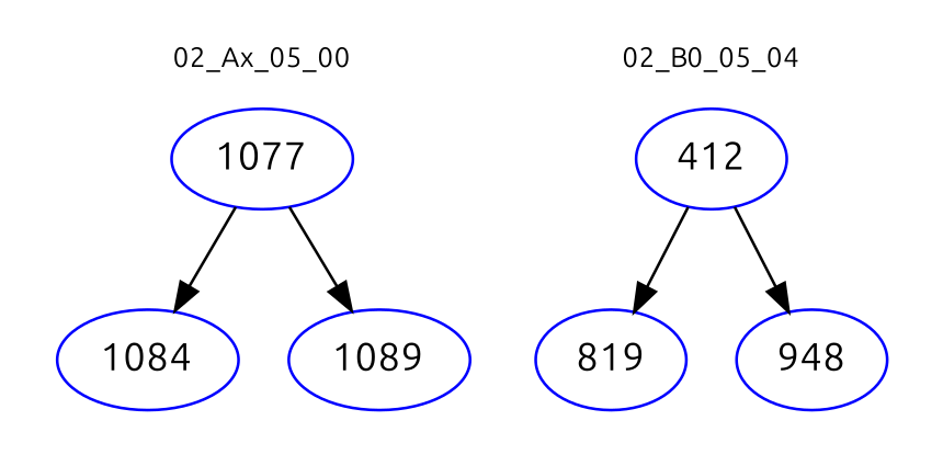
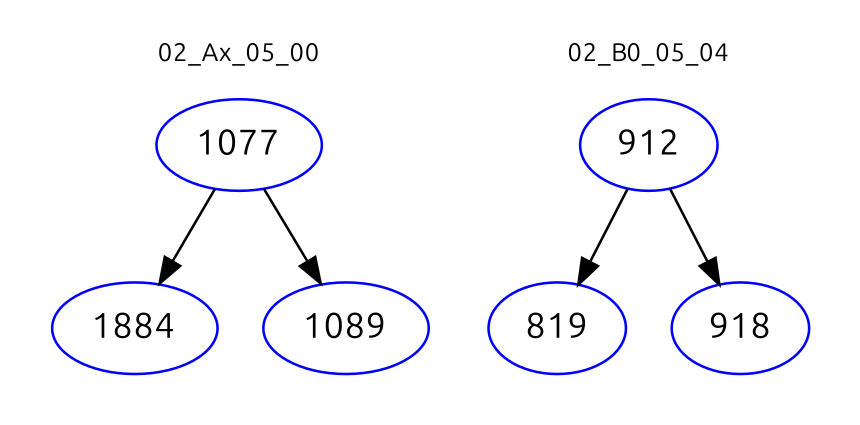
  digraph {
    fontname=Ubuntu
    node [color=blue fontname=Ubuntu]
    edge [color=black fontname=Ubuntu]
    n1 [label=1077]
-   n2 [label=1084]
+   n2 [label=1884]
    n3 [label=1089]
-   n4 [label=412]
+   n4 [label=912]
    n5 [label=819]
-   n6 [label=948]
+   n6 [label=918]
    subgraph cluster_1 {
      color=white
      fontsize=10
      label="02_Ax_05_00"
      n1
      n2
      n3
    }
    subgraph cluster_2 {
      color=white
      fontsize=10
      label="02_B0_05_04"
      n4
      n5
      n6
    }
    n1 -> n2
    n1 -> n3
    n4 -> n5
    n4 -> n6
  }
